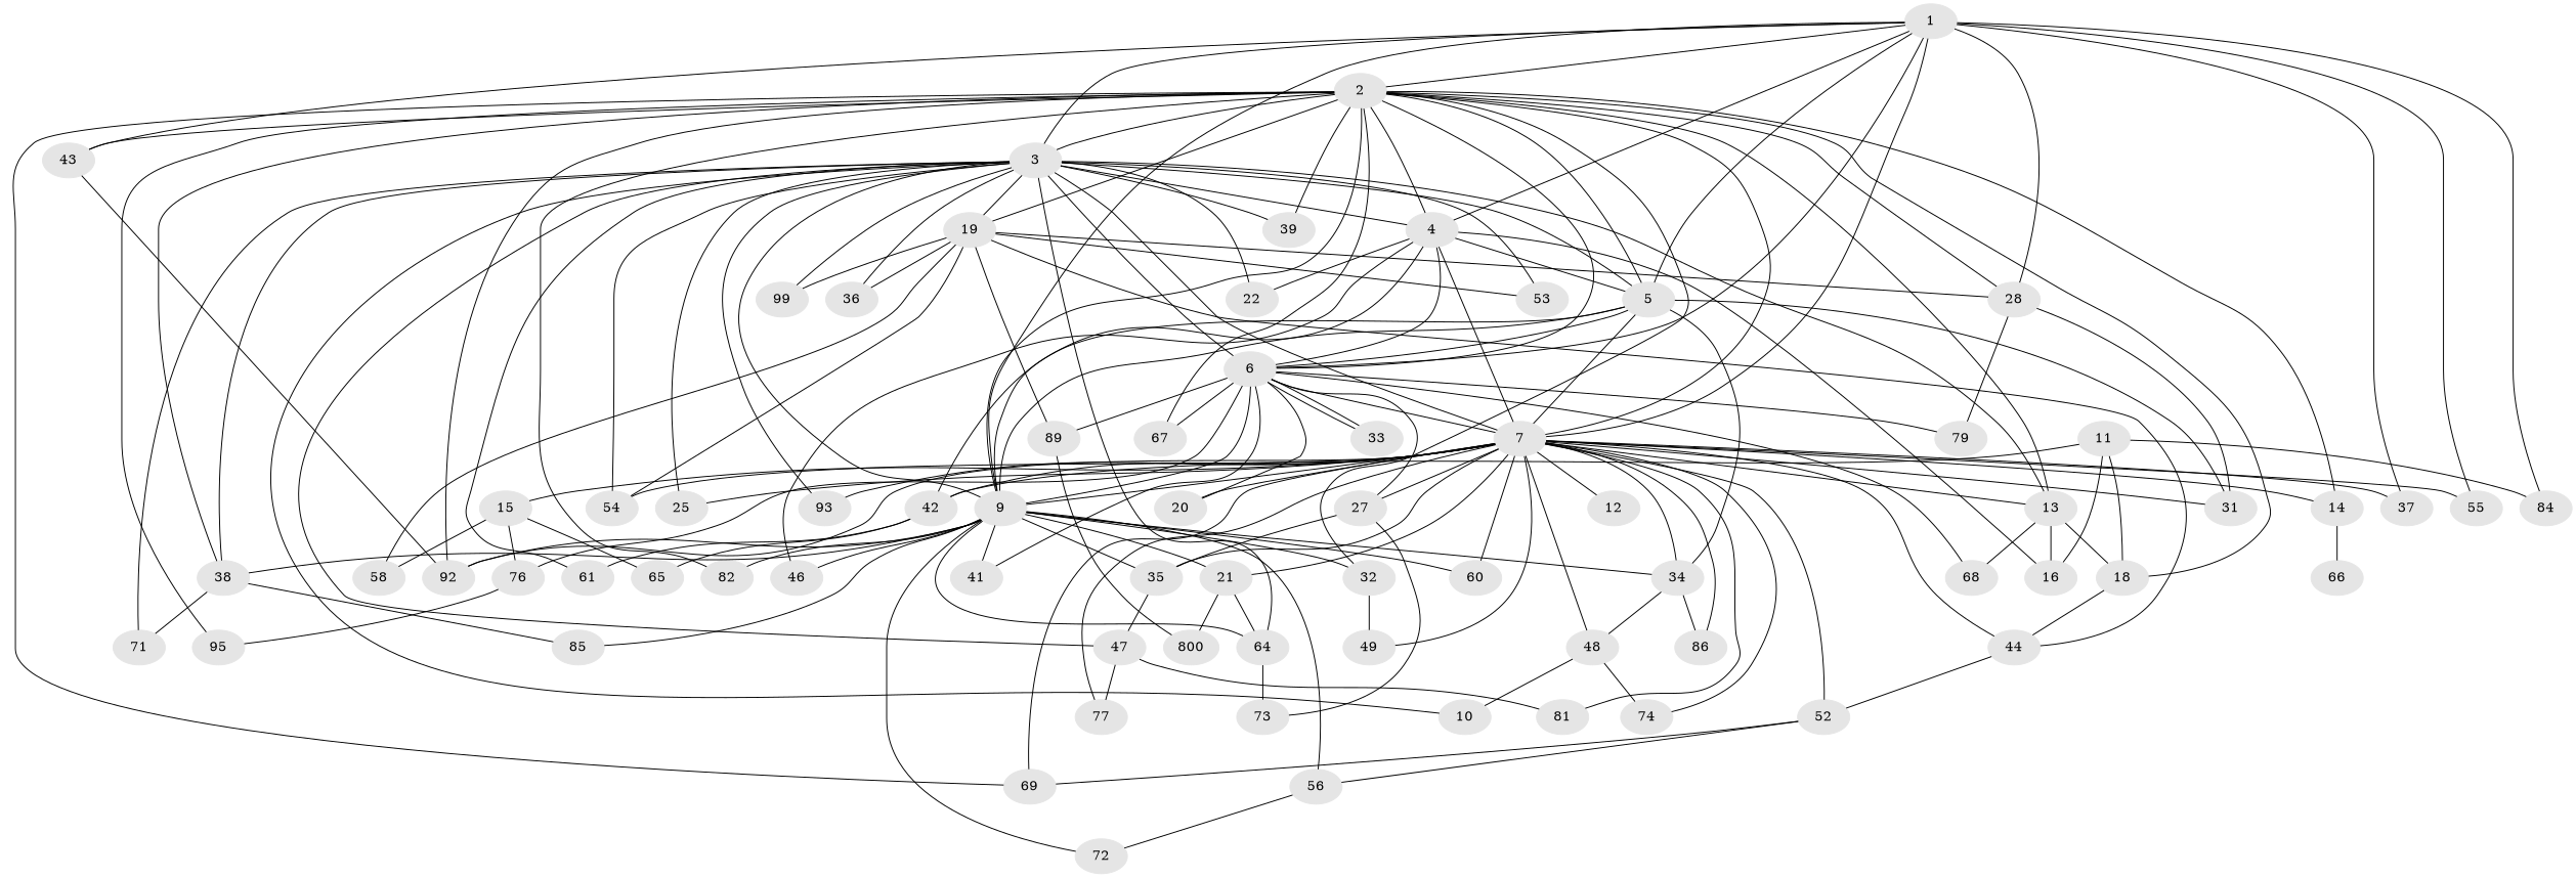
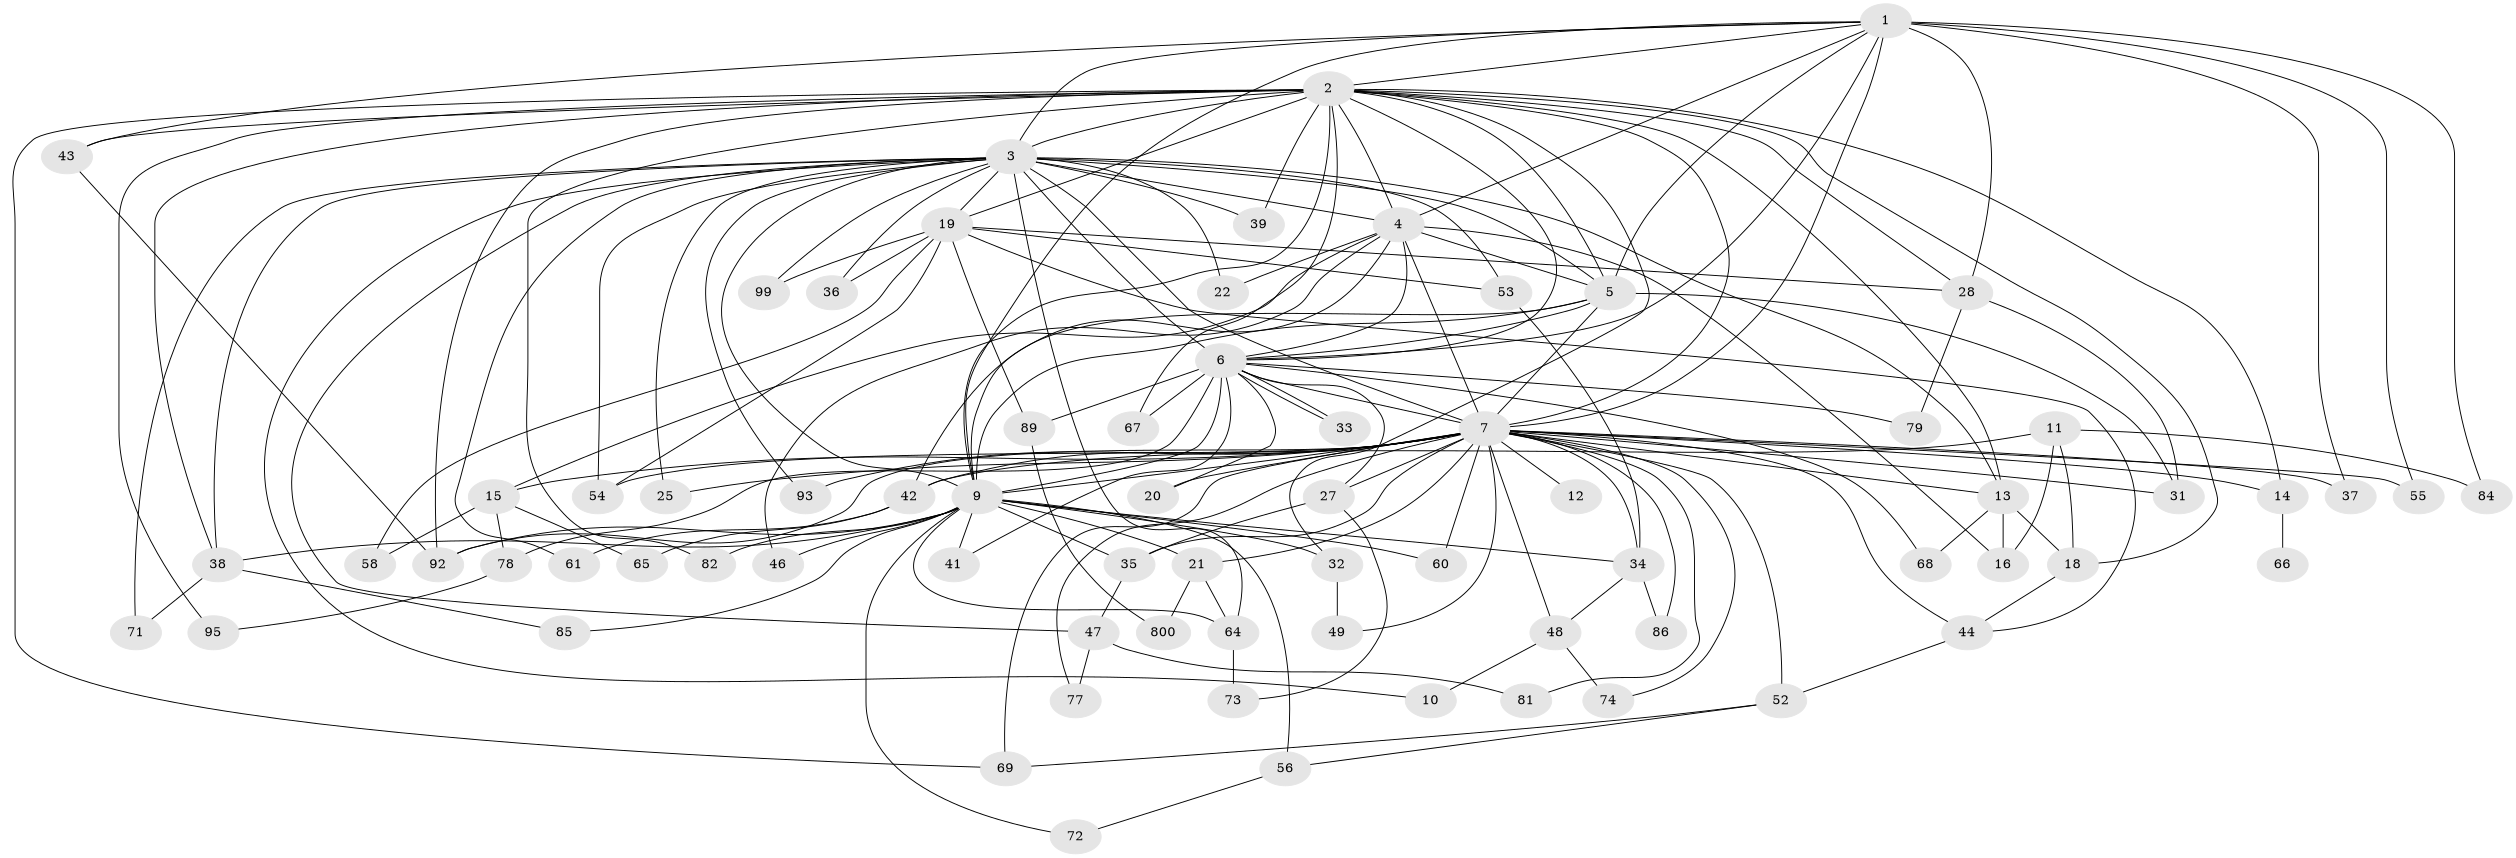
  graph {
    node [color=gray90 style=filled]
    1 [super="+62"]
    2 [super="+51"]
    3 [super="+8"]
    4 [super="+45"]
    5 [super="+94"]
    6 [super="+26"]
    7 [super="+10"]
    9 [super="+17"]
    28 [super="+57"]
    37
    43 [super="+98"]
    55
    84
    13 [super="+29"]
    14 [super="+23"]
    18
    19 [super="+30"]
    32
    38 [super="+59"]
    39
    67
    69 [super="+91"]
    82
    92 [super="+96"]
    95
    22
    n27 [label=54 super="+80"]
    25
    36
    47
    n31 [label=10]
    53
    61
    64 [super="+97"]
    71
    93
    99
    15 [super="+75"]
    16 [super="+83"]
    46
    31 [super="+78"]
    34 [super="+70"]
    42 [super="+63"]
    20
    27 [super="+40"]
    33
    41
    68
-   76
+   76 [label=78]
    79
    89
    12
    21 [super="+90"]
    35 [super="+87"]
    44 [super="+88"]
    48
    49
    52
    60
    74
    77
    81
    86
    56
    72
    85
    66
    58
    73
    65
    n71 [label=800]
    11 [super="+54"]
    1 -- 2
    1 -- 3 [weight=2]
    1 -- 4
    1 -- 5
    1 -- 6
    1 -- 7 [weight=2]
    1 -- 9 [weight=2]
    1 -- 28
    1 -- 37
    1 -- 43
    1 -- 55
    1 -- 84
    2 -- 3 [weight=2]
    2 -- 4
    2 -- 5
    2 -- 6
    2 -- 7 [weight=2]
    2 -- 9
    2 -- 28
    2 -- 43
    2 -- 13
    2 -- 14
    2 -- 18
    2 -- 19 [weight=2]
    2 -- 32
    2 -- 38
    2 -- 39
    2 -- 67
    2 -- 69
    2 -- 82
    2 -- 92
    2 -- 95
    3 -- 4 [weight=2]
    3 -- 5 [weight=3]
    3 -- 6 [weight=2]
    3 -- 7 [weight=4]
    3 -- 9 [weight=3]
    3 -- 13
    3 -- 19
    3 -- 38
    3 -- 39
    3 -- 22
    3 -- n27
    3 -- 25
    3 -- 36
    3 -- 47
    3 -- n31
    3 -- 53
    3 -- 61
    3 -- 64
    3 -- 71
    3 -- 93
    3 -- 99
    4 -- 5
    4 -- 6
    4 -- 7 [weight=3]
    4 -- 9
    4 -- 22
+   4 -- 15
    4 -- 16
    4 -- 46
    5 -- 6
    5 -- 7 [weight=2]
    5 -- 9
    5 -- 31
-   5 -- 34
+   53 -- 34
    5 -- 42
    6 -- 7 [weight=2]
    6 -- 9 [weight=2]
    6 -- 67
    6 -- 20
    6 -- 27
    6 -- 33
    6 -- 33
    6 -- 41
    6 -- 68
    6 -- 76
    6 -- 79
    6 -- 89
    7 -- 9 [weight=2]
    7 -- 37
    7 -- 55
    7 -- 13
    7 -- 14 [weight=2]
    7 -- 69
    7 -- 92
    7 -- n27
    7 -- 25
    7 -- 93
    7 -- 15 [weight=2]
    7 -- 31
    7 -- 34
    7 -- 42
    7 -- 20
    7 -- 27
    7 -- 12 [weight=2]
    7 -- 21 [weight=2]
    7 -- 35
    7 -- 44
    7 -- 48
    7 -- 49
    7 -- 52
    7 -- 60
    7 -- 74
    7 -- 77
    7 -- 81
    7 -- 86
    9 -- 32
    9 -- 38
    9 -- 82
    9 -- 92
    9 -- 64
    9 -- 46
    9 -- 34
    9 -- 41
    9 -- 21
    9 -- 35 [weight=2]
    9 -- 60
    9 -- 56
    9 -- 72
    9 -- 85
    28 -- 31
    28 -- 79
    43 -- 92
    13 -- 18
    13 -- 16
    13 -- 68
    14 -- 66
    18 -- 44
    19 -- 28
    19 -- n27
    19 -- 36
    19 -- 53
    19 -- 99
    19 -- 89
    19 -- 44
    19 -- 58
    32 -- 49
    38 -- 71
    38 -- 85
    47 -- 77
    47 -- 81
    64 -- 73
    15 -- 76
    15 -- 58
    15 -- 65
    34 -- 48
    34 -- 86
    42 -- 61
    42 -- 65
    27 -- 35
    27 -- 73
    76 -- 95
    89 -- n71
    21 -- 64
    21 -- n71
    35 -- 47
    44 -- 52
    48 -- n31
    48 -- 74
    52 -- 69
    52 -- 56
    56 -- 72
    11 -- 84
    11 -- 18
    11 -- 16
    11 -- 42
  }
